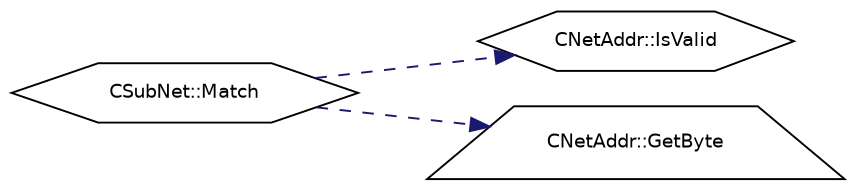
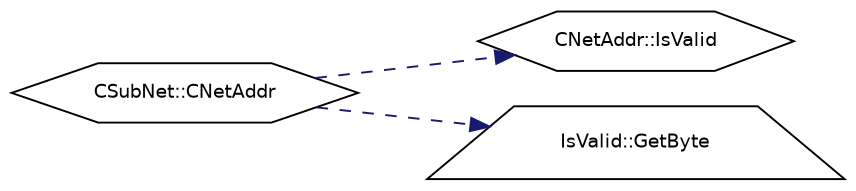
  digraph {
    rankdir=LR
    node [color=black fillcolor=white fontname=Helvetica fontsize=10 shape=hexagon style=filled]
    edge [color=midnightblue fontname=Helvetica fontsize=10 labelfontname=Helvetica labelfontsize=10 style=dashed]
-   n1 [height=0.2 label="CSubNet::Match" width=0.4]
+   n1 [height=0.2 label="CSubNet::CNetAddr" width=0.4]
    n2 [height=0.2 label="CNetAddr::IsValid" width=0.4]
-   n3 [height=0.2 label="CNetAddr::GetByte" shape=trapezium width=0.4]
+   n3 [height=0.2 label="IsValid::GetByte" shape=trapezium width=0.4]
    n1 -> n2
    n1 -> n3
  }
